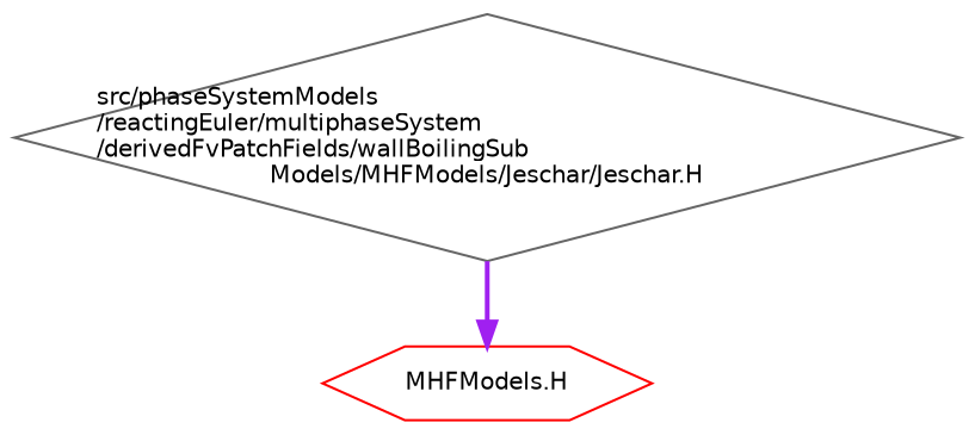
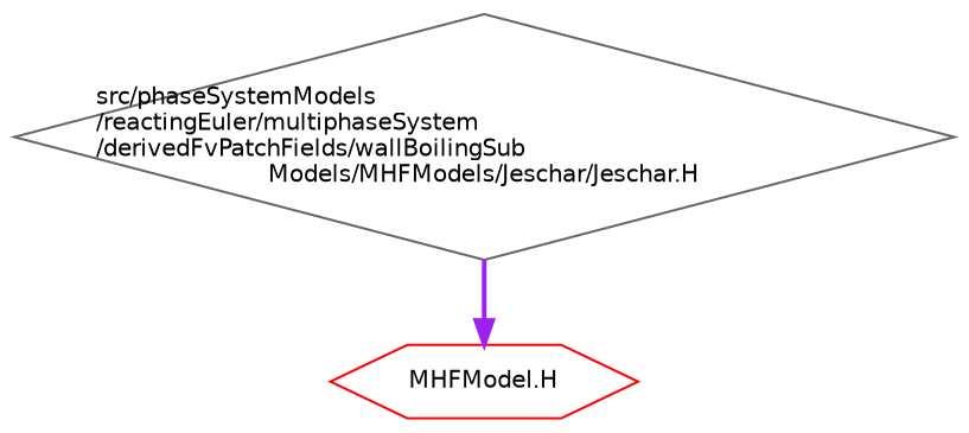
  digraph {
    node [fillcolor=white fontname=Helvetica fontsize=10 style=filled]
    n1 [color=gray40 fontcolor=black height=0.2 label="src/phaseSystemModels\l/reactingEuler/multiphaseSystem\l/derivedFvPatchFields/wallBoilingSub\lModels/MHFModels/Jeschar/Jeschar.H" shape=diamond width=0.4]
-   n2 [color=red height=0.2 label="MHFModels.H" shape=hexagon width=0.4]
+   n2 [color=red height=0.2 label="MHFModel.H" shape=hexagon width=0.4]
    n1 -> n2 [color=purple fontname=Helvetica fontsize=10 labelfontname=Helvetica labelfontsize=10 style=bold]
  }
